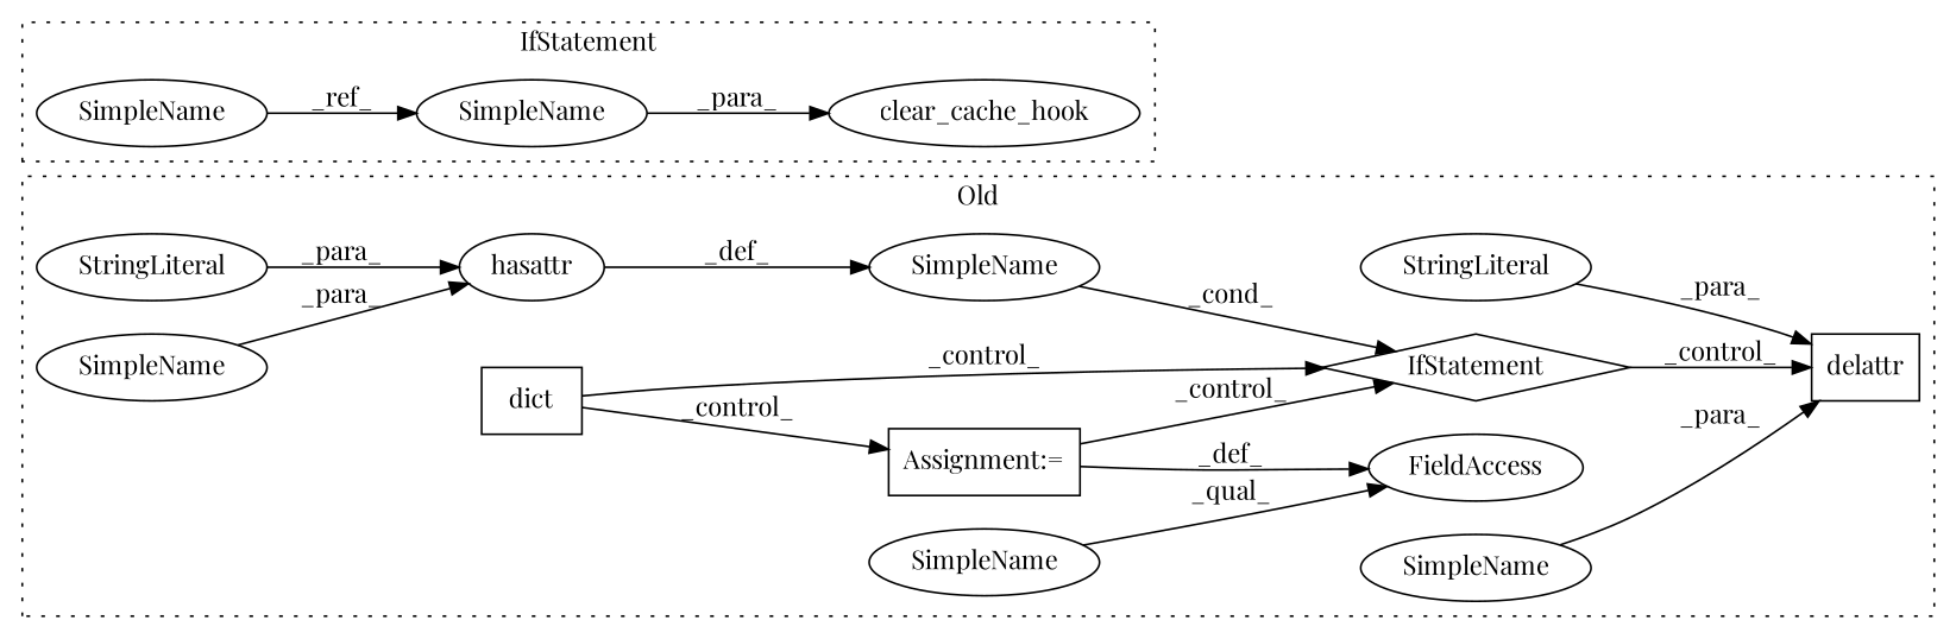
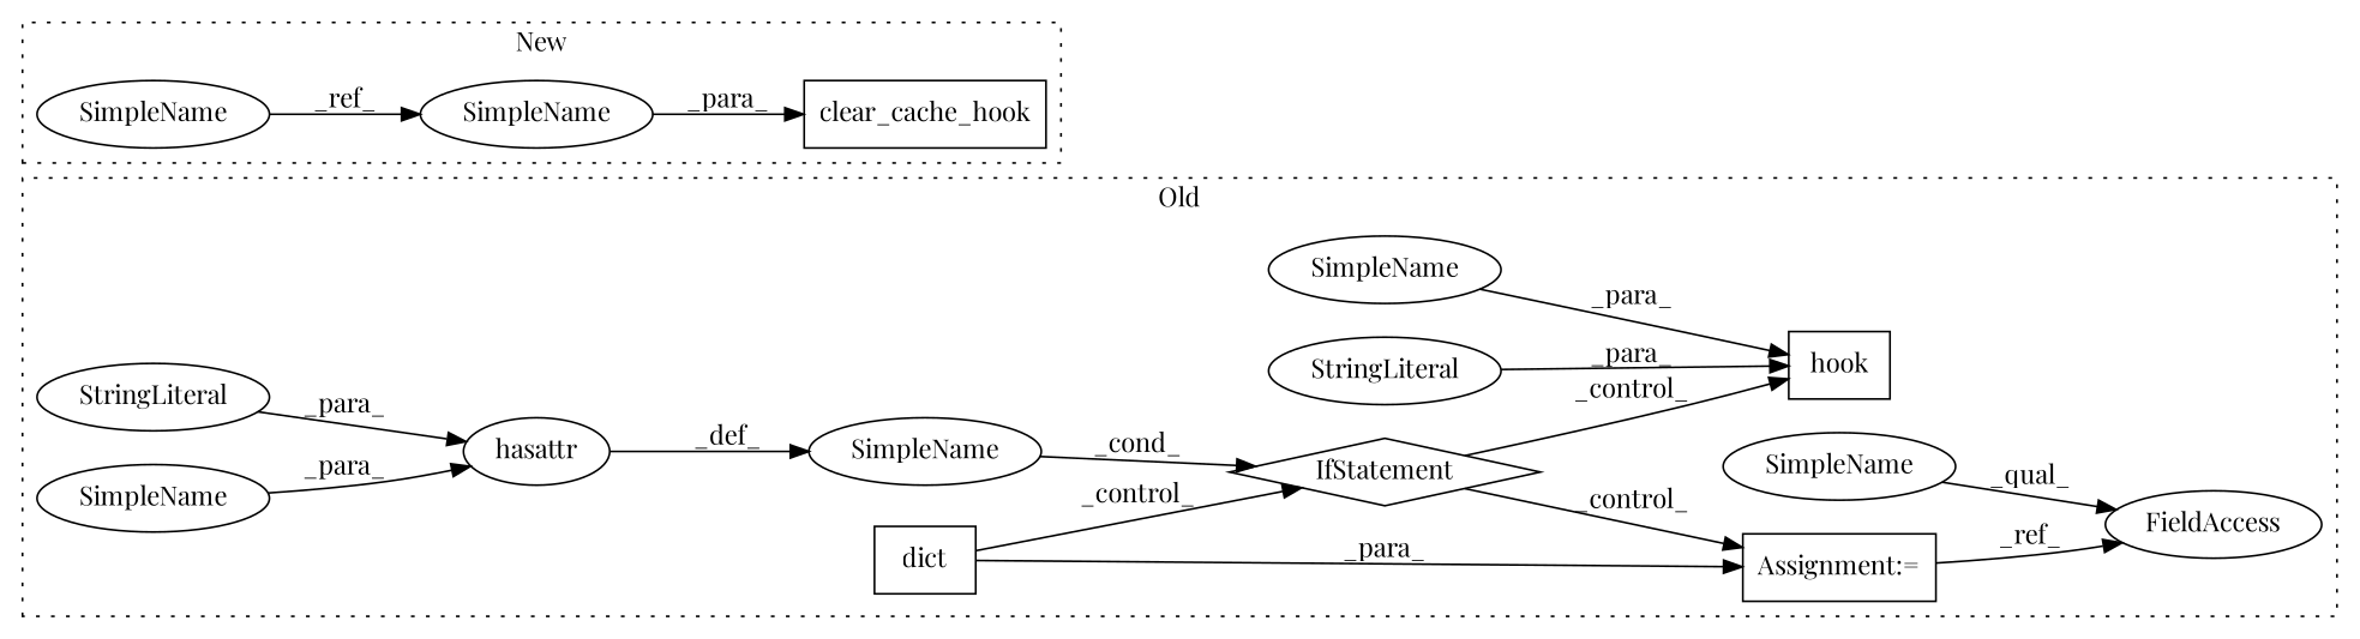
  digraph {
    fontname="Playfair Display"
    rankdir=LR
    node [a=42 fontname="Playfair Display" l=4 s=2768 shape=ellipse]
    edge [fontname="Playfair Display"]
    n1 [a=25 l="4,2" label=IfStatement s="2682,2716" shape=diamond]
-   n2 [a=32 l="8,1" label=delattr s="2728,2757" shape=box]
+   n2 [a=32 l="8,1" label=hook s="2728,2757" shape=box]
    n3 [a=32 l="8,1" label=hasattr s="2686,2715"]
    n4 [label=SimpleName l="" s=""]
    n5 [a=45 l=16 label=StringLiteral s=2699]
    n6 [a=45 l=16 label=StringLiteral s=2741]
    n7 [a=22 l=19 label=FieldAccess]
    n8 [a=32 l=6 label=dict s=2788 shape=box]
    n9 [a=7 l=1 label="Assignment:=" s=2787 shape=box]
    n10 [label=SimpleName s=2694]
    n11 [label=SimpleName]
    n12 [label=SimpleName s=2736]
-   n13 [a=32 l="17,1" label=clear_cache_hook s="2659,2680"]
+   n13 [a=32 l="17,1" label=clear_cache_hook s="2659,2680" shape=box]
    n14 [label=SimpleName s=2458]
    n15 [label=SimpleName s=2676]
    subgraph cluster_1 {
      label=Old
      style=dotted
      n1
      n2
      n3
      n4
      n5
      n6
      n7
      n8
      n9
      n10
      n11
      n12
    }
    subgraph cluster_2 {
-     label=IfStatement
+     label=New
      style=dotted
      n13
      n14
      n15
    }
    n1 -> n2 [label=_control_]
-   n9 -> n1 [label=_control_]
+   n1 -> n9 [label=_control_]
    n3 -> n4 [label=_def_]
    n4 -> n1 [label=_cond_]
    n5 -> n3 [label=_para_]
    n6 -> n2 [label=_para_]
    n8 -> n1 [label=_control_]
-   n8 -> n9 [label=_control_]
-   n9 -> n7 [label=_def_]
+   n8 -> n9 [label=_para_]
+   n9 -> n7 [label=_ref_]
    n10 -> n3 [label=_para_]
    n11 -> n7 [label=_qual_]
    n12 -> n2 [label=_para_]
    n14 -> n15 [label=_ref_]
    n15 -> n13 [label=_para_]
  }
